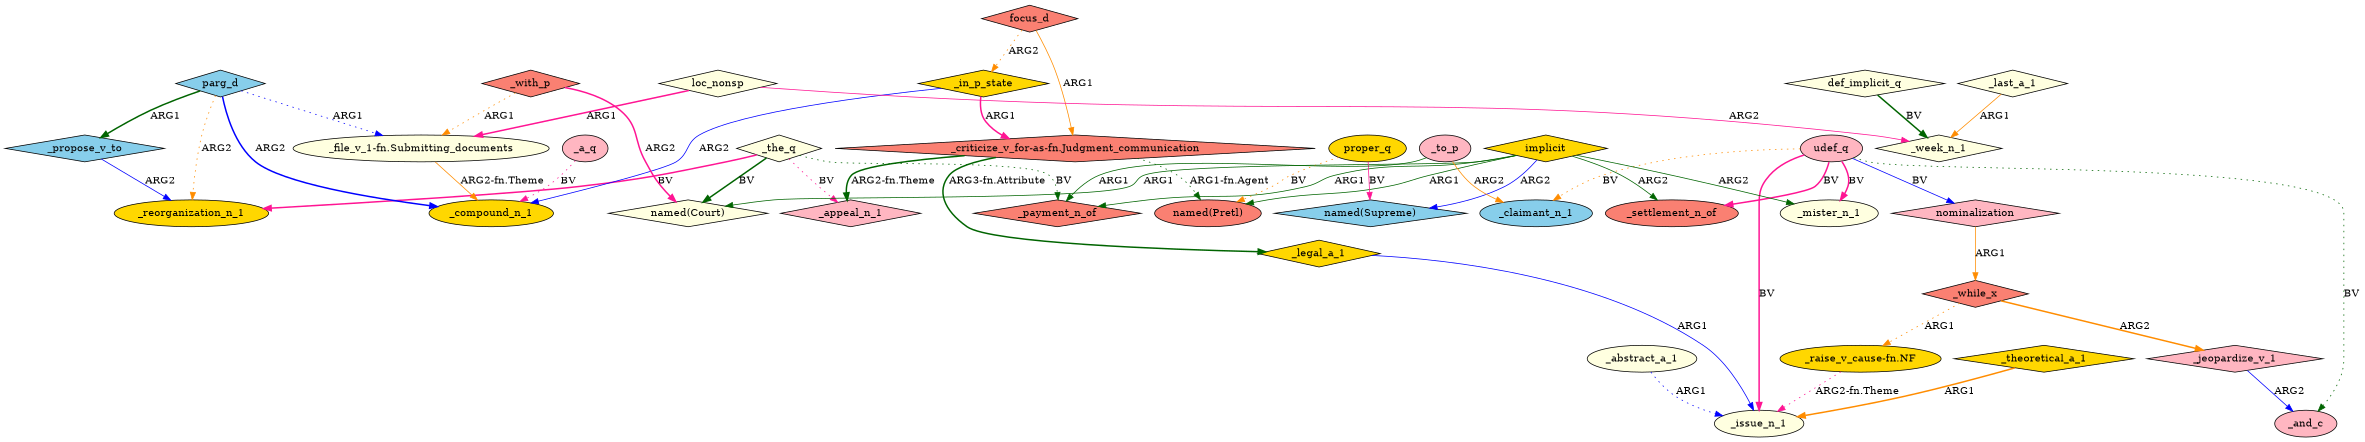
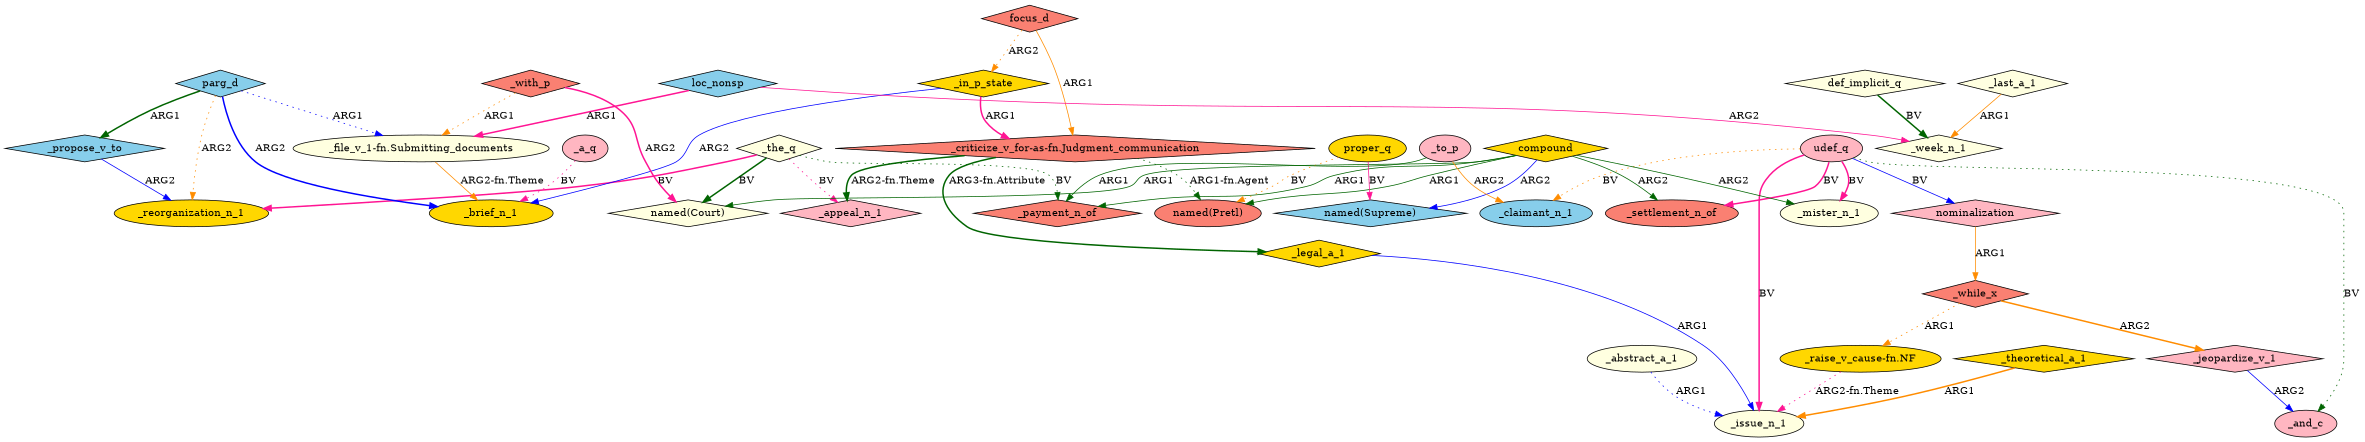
  digraph {
    node [fillcolor=lightyellow shape=diamond style=filled]
    edge [color=darkgreen style=solid]
    _appeal_n_1 [fillcolor=lightpink]
    _the_q
    _reorganization_n_1 [fillcolor=gold shape=ellipse]
    _payment_n_of [fillcolor=salmon]
    "named(Court)"
    parg_d [fillcolor=skyblue]
    _propose_v_to [fillcolor=skyblue]
-   _brief_n_1 [fillcolor=gold shape=ellipse label=_compound_n_1]
+   _brief_n_1 [fillcolor=gold shape=ellipse]
    "_file_v_1-fn.Submitting_documents" [shape=ellipse]
    udef_q [fillcolor=lightpink shape=ellipse]
    _claimant_n_1 [fillcolor=skyblue shape=ellipse]
    _mister_n_1 [shape=ellipse]
    nominalization [fillcolor=lightpink]
    _settlement_n_of [fillcolor=salmon shape=ellipse]
    _issue_n_1 [shape=ellipse]
    _and_c [fillcolor=lightpink shape=ellipse]
    _while_x [fillcolor=salmon]
-   compound [fillcolor=gold label=implicit]
+   compound [fillcolor=gold]
    "named(Pretl)" [fillcolor=salmon shape=ellipse]
    "named(Supreme)" [fillcolor=skyblue]
    "_criticize_v_for-as-fn.Judgment_communication" [fillcolor=salmon]
    _legal_a_1 [fillcolor=gold]
    def_implicit_q
    _week_n_1
    "_raise_v_cause-fn.NF" [fillcolor=gold shape=ellipse]
    _jeopardize_v_1 [fillcolor=lightpink]
    proper_q [fillcolor=gold shape=ellipse]
    _in_p_state [fillcolor=gold]
    focus_d [fillcolor=salmon]
    _with_p [fillcolor=salmon]
    _to_p [fillcolor=lightpink shape=ellipse]
-   loc_nonsp
+   loc_nonsp [fillcolor=skyblue]
    _theoretical_a_1 [fillcolor=gold]
    _a_q [fillcolor=lightpink shape=ellipse]
    _last_a_1
    _abstract_a_1 [shape=ellipse]
    _the_q -> _appeal_n_1 [color=deeppink label=BV style=dotted]
    _the_q -> _reorganization_n_1 [color=deeppink label=BV style=bold]
    _the_q -> _payment_n_of [label=BV style=dotted]
    _the_q -> "named(Court)" [label=BV style=bold]
    parg_d -> _reorganization_n_1 [color=darkorange label=ARG2 style=dotted]
    parg_d -> _propose_v_to [label=ARG1 style=bold]
    parg_d -> _brief_n_1 [color=blue label=ARG2 style=bold]
    parg_d -> "_file_v_1-fn.Submitting_documents" [color=blue label=ARG1 style=dotted]
    _propose_v_to -> _reorganization_n_1 [color=blue label=ARG2]
    "_file_v_1-fn.Submitting_documents" -> _brief_n_1 [color=darkorange label="ARG2-fn.Theme"]
    udef_q -> _claimant_n_1 [color=darkorange label=BV style=dotted]
    udef_q -> _mister_n_1 [color=deeppink label=BV style=bold]
    udef_q -> nominalization [color=blue label=BV]
    udef_q -> _settlement_n_of [color=deeppink label=BV style=bold]
    udef_q -> _issue_n_1 [color=deeppink label=BV style=bold]
    udef_q -> _and_c [label=BV style=dotted]
    nominalization -> _while_x [color=darkorange label=ARG1]
    _while_x -> "_raise_v_cause-fn.NF" [color=darkorange label=ARG1 style=dotted]
    _while_x -> _jeopardize_v_1 [color=darkorange label=ARG2 style=bold]
    compound -> _payment_n_of [label=ARG1]
    compound -> "named(Court)" [label=ARG1]
    compound -> _mister_n_1 [label=ARG2]
    compound -> _settlement_n_of [label=ARG2]
    compound -> "named(Pretl)" [label=ARG1]
    compound -> "named(Supreme)" [color=blue label=ARG2]
    "_criticize_v_for-as-fn.Judgment_communication" -> _appeal_n_1 [label="ARG2-fn.Theme" style=bold]
    "_criticize_v_for-as-fn.Judgment_communication" -> "named(Pretl)" [label="ARG1-fn.Agent" style=dotted]
    "_criticize_v_for-as-fn.Judgment_communication" -> _legal_a_1 [label="ARG3-fn.Attribute" style=bold]
    _legal_a_1 -> _issue_n_1 [color=blue label=ARG1]
    def_implicit_q -> _week_n_1 [label=BV style=bold]
    "_raise_v_cause-fn.NF" -> _issue_n_1 [color=deeppink label="ARG2-fn.Theme" style=dotted]
    _jeopardize_v_1 -> _and_c [color=blue label=ARG2]
    proper_q -> "named(Pretl)" [color=darkorange label=BV style=dotted]
    proper_q -> "named(Supreme)" [color=deeppink label=BV]
    _in_p_state -> _brief_n_1 [color=blue label=ARG2]
    _in_p_state -> "_criticize_v_for-as-fn.Judgment_communication" [color=deeppink label=ARG1 style=bold]
    focus_d -> "_criticize_v_for-as-fn.Judgment_communication" [color=darkorange label=ARG1]
    focus_d -> _in_p_state [color=darkorange label=ARG2 style=dotted]
    _with_p -> "named(Court)" [color=deeppink label=ARG2 style=bold]
    _with_p -> "_file_v_1-fn.Submitting_documents" [color=darkorange label=ARG1 style=dotted]
    _to_p -> _payment_n_of [label=ARG1]
    _to_p -> _claimant_n_1 [color=darkorange label=ARG2]
    loc_nonsp -> "_file_v_1-fn.Submitting_documents" [color=deeppink label=ARG1 style=bold]
    loc_nonsp -> _week_n_1 [color=deeppink label=ARG2]
    _theoretical_a_1 -> _issue_n_1 [color=darkorange label=ARG1 style=bold]
    _a_q -> _brief_n_1 [color=deeppink label=BV style=dotted]
    _last_a_1 -> _week_n_1 [color=darkorange label=ARG1]
    _abstract_a_1 -> _issue_n_1 [color=blue label=ARG1 style=dotted]
  }
